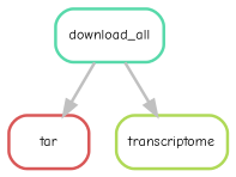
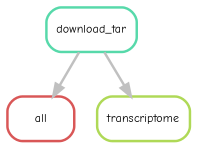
  digraph {
    bgcolor=white
    fontname="Comic Neue"
    node [fontname="Comic Neue" fontsize=10 penwidth=2 shape=box style=rounded]
    edge [color=grey fontname="Comic Neue" penwidth=2]
-   n1 [color="0.00 0.6 0.85" label=tar]
+   n1 [color="0.00 0.6 0.85" label=all]
    n2 [color="0.22 0.6 0.85" label=transcriptome]
-   n3 [color="0.44 0.6 0.85" label=download_all]
+   n3 [color="0.44 0.6 0.85" label=download_tar]
    n3 -> n1
    n3 -> n2
  }
